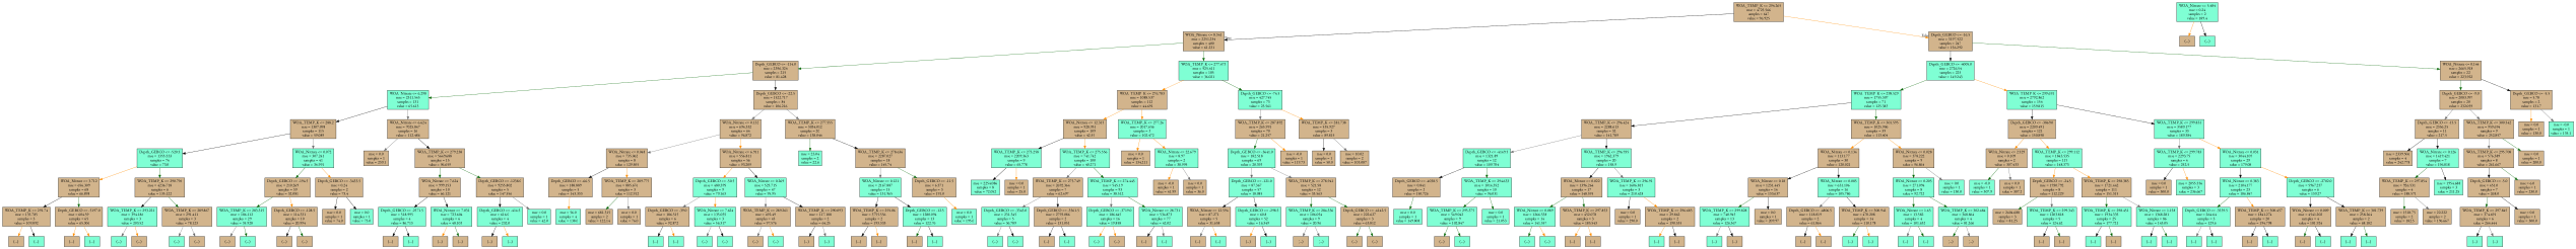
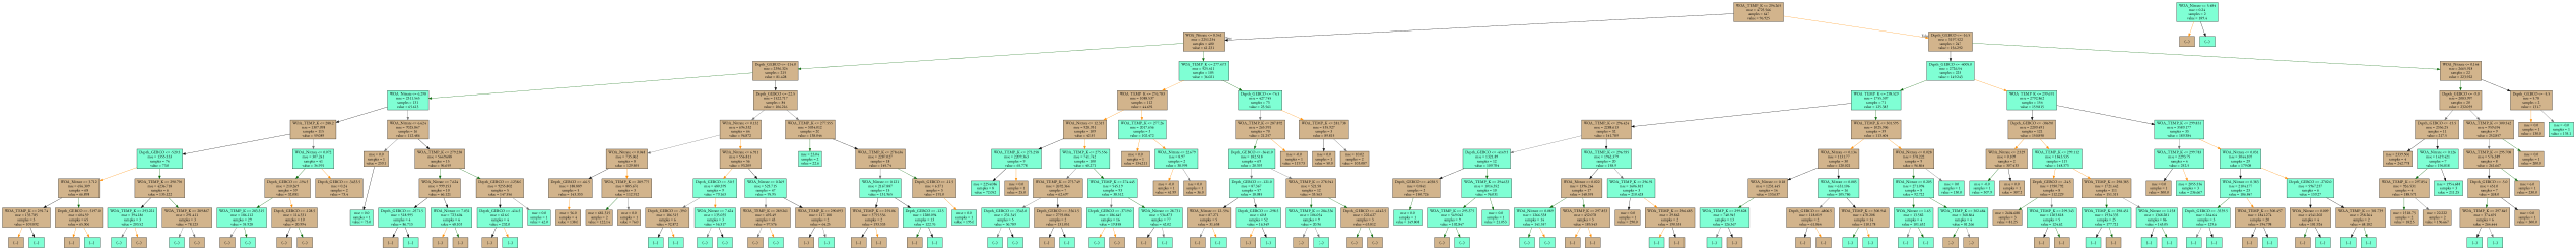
  digraph {
    fontname="EB Garamond"
    node [fillcolor=tan fontname="EB Garamond" shape=box style=filled]
    edge [color=black fontname="EB Garamond"]
    n1 [label="WOA_TEMP_K <= 294.265\nmse = 4725.566\nsamples = 647\nvalue = 96.925"]
    n2 [label="WOA_Nitrate <= 8.341\nmse = 2251.254\nsamples = 400\nvalue = 61.231"]
    n3 [label="Depth_GEBCO <= -16.5\nmse = 3197.522\nsamples = 247\nvalue = 156.292"]
    n4 [label="Depth_GEBCO <= -114.0\nmse = 2396.324\nsamples = 215\nvalue = 81.428"]
    n5 [fillcolor=aquamarine label="WOA_TEMP_K <= 277.473\nmse = 925.411\nsamples = 185\nvalue = 36.021"]
    n6 [fillcolor=aquamarine label="Depth_GEBCO <= -4005.0\nmse = 2726.54\nsamples = 225\nvalue = 149.243"]
    n7 [label="WOA_Nitrate <= 0.144\nmse = 2665.918\nsamples = 22\nvalue = 223.922"]
    n8 [fillcolor=aquamarine label="WOA_Nitrate <= 6.298\nmse = 2311.545\nsamples = 131\nvalue = 65.613"]
    n9 [label="Depth_GEBCO <= -22.5\nmse = 1522.717\nsamples = 84\nvalue = 106.216"]
    n10 [label="WOA_TEMP_K <= 276.783\nmse = 1088.537\nsamples = 112\nvalue = 44.691"]
    n11 [fillcolor=aquamarine label="Depth_GEBCO <= -74.5\nmse = 427.745\nsamples = 73\nvalue = 23.561"]
    n12 [label="WOA_TEMP_K <= 288.2\nmse = 1307.098\nsamples = 115\nvalue = 59.089"]
    n13 [label="WOA_Nitrate <= 6.624\nmse = 7025.847\nsamples = 16\nvalue = 112.486"]
    n14 [label="WOA_Nitrate <= 0.132\nmse = 694.332\nsamples = 64\nvalue = 96.872"]
    n15 [label="WOA_TEMP_K <= 277.555\nmse = 3034.012\nsamples = 20\nvalue = 138.044"]
    n16 [fillcolor=aquamarine label="WOA_Nitrate <= 0.072\nmse = 307.241\nsamples = 41\nvalue = 34.991"]
    n17 [fillcolor=aquamarine label="Depth_GEBCO <= -520.5\nmse = 1355.533\nsamples = 74\nvalue = 73.0"]
    n18 [label="mse = 0.0\nsamples = 1\nvalue = 239.1"]
    n19 [label="WOA_TEMP_K <= 279.238\nmse = 5649.688\nsamples = 15\nvalue = 96.659"]
    n20 [label="Depth_GEBCO <= -3433.5\nmse = 0.24\nsamples = 2\nvalue = 73.4"]
    n21 [label="Depth_GEBCO <= -194.5\nmse = 210.269\nsamples = 39\nvalue = 32.081"]
    n22 [label="WOA_Nitrate <= 3.712\nmse = 656.309\nsamples = 68\nvalue = 66.898"]
    n23 [label="WOA_TEMP_K <= 290.796\nmse = 4236.718\nsamples = 6\nvalue = 135.122"]
-   n24 [label="mse = 0.0\nsamples = 1\nvalue = 74.0"]
    n25 [fillcolor=aquamarine label="mse = 0.0\nsamples = 1\nvalue = 73.0"]
    n26 [fillcolor=aquamarine label="WOA_TEMP_K <= 283.315\nmse = 186.112\nsamples = 29\nvalue = 35.928"]
    n27 [label="Depth_GEBCO <= -128.5\nmse = 114.331\nsamples = 10\nvalue = 20.994"]
    n28 [label="(...)"]
    n29 [fillcolor=aquamarine label="(...)"]
    n30 [label="(...)"]
    n31 [label="(...)"]
    n32 [label="Depth_GEBCO <= -5197.0\nmse = 604.59\nsamples = 65\nvalue = 65.306"]
    n33 [label="WOA_TEMP_K <= 291.74\nmse = 135.785\nsamples = 3\nvalue = 109.892"]
    n34 [label="WOA_TEMP_K <= 289.867\nmse = 291.411\nsamples = 3\nvalue = 78.123"]
    n35 [fillcolor=aquamarine label="WOA_TEMP_K <= 293.221\nmse = 394.186\nsamples = 3\nvalue = 203.52"]
    n36 [label="(...)"]
    n37 [fillcolor=aquamarine label="(...)"]
    n38 [label="(...)"]
    n39 [fillcolor=aquamarine label="(...)"]
    n40 [fillcolor=aquamarine label="(...)"]
    n41 [label="(...)"]
    n42 [fillcolor=aquamarine label="(...)"]
    n43 [label="(...)"]
    n44 [label="Depth_GEBCO <= -1238.0\nmse = 9255.802\nsamples = 5\nvalue = 147.556"]
    n45 [label="WOA_Nitrate <= 7.624\nmse = 999.153\nsamples = 10\nvalue = 66.121"]
    n46 [fillcolor=aquamarine label="mse = 0.0\nsamples = 1\nvalue = 42.0"]
    n47 [fillcolor=aquamarine label="Depth_GEBCO <= -414.5\nmse = 616.0\nsamples = 4\nvalue = 232.0"]
    n48 [fillcolor=aquamarine label="WOA_Nitrate <= 7.031\nmse = 723.604\nsamples = 6\nvalue = 48.103"]
    n49 [fillcolor=aquamarine label="Depth_GEBCO <= -2571.5\nmse = 518.995\nsamples = 4\nvalue = 86.713"]
    n50 [label="(...)"]
    n51 [fillcolor=aquamarine label="(...)"]
    n52 [label="(...)"]
    n53 [label="(...)"]
    n54 [label="(...)"]
    n55 [fillcolor=aquamarine label="(...)"]
    n56 [label="WOA_Nitrate <= 0.048\nmse = 735.062\nsamples = 8\nvalue = 129.505"]
    n57 [label="WOA_Nitrate <= 6.911\nmse = 556.811\nsamples = 56\nvalue = 93.209"]
    n58 [fillcolor=aquamarine label="mse = 23.04\nsamples = 2\nvalue = 22.6"]
    n59 [label="WOA_TEMP_K <= 278.636\nmse = 2287.027\nsamples = 18\nvalue = 145.74"]
    n60 [label="WOA_TEMP_K <= 289.779\nmse = 885.676\nsamples = 3\nvalue = 112.912"]
    n61 [label="Depth_GEBCO <= -66.5\nmse = 188.889\nsamples = 5\nvalue = 143.333"]
    n62 [fillcolor=aquamarine label="WOA_Nitrate <= 0.269\nmse = 525.715\nsamples = 47\nvalue = 95.95"]
    n63 [fillcolor=aquamarine label="Depth_GEBCO <= -50.5\nmse = 480.395\nsamples = 9\nvalue = 79.163"]
    n64 [label="mse = 0.0\nsamples = 1\nvalue = 76.0"]
    n65 [label="mse = 681.315\nsamples = 2\nvalue = 122.14"]
-   n66 [fillcolor=aquamarine label="mse = 56.0\nsamples = 4\nvalue = 138.0"]
+   n66 [label="mse = 56.0\nsamples = 4\nvalue = 138.0"]
    n67 [label="WOA_TEMP_K <= 290.093\nmse = 117.188\nsamples = 2\nvalue = 64.25"]
    n68 [label="WOA_TEMP_K <= 289.261\nmse = 492.49\nsamples = 45\nvalue = 97.576"]
    n69 [fillcolor=aquamarine label="WOA_Nitrate <= 7.624\nmse = 135.035\nsamples = 3\nvalue = 56.317"]
    n70 [label="Depth_GEBCO <= -39.0\nmse = 186.515\nsamples = 6\nvalue = 92.872"]
    n71 [label="(...)"]
    n72 [fillcolor=aquamarine label="(...)"]
    n73 [label="(...)"]
    n74 [fillcolor=aquamarine label="(...)"]
    n75 [fillcolor=aquamarine label="(...)"]
    n76 [fillcolor=aquamarine label="(...)"]
    n77 [fillcolor=aquamarine label="(...)"]
    n78 [fillcolor=aquamarine label="(...)"]
    n79 [label="Depth_GEBCO <= -11.5\nmse = 6.571\nsamples = 3\nvalue = 191.0"]
    n80 [fillcolor=aquamarine label="WOA_Nitrate <= 0.121\nmse = 2167.887\nsamples = 15\nvalue = 131.965"]
    n81 [fillcolor=aquamarine label="mse = 0.0\nsamples = 1\nvalue = 195.0"]
    n82 [label="WOA_TEMP_K <= 291.06\nmse = 3755.556\nsamples = 2\nvalue = 193.333"]
    n83 [fillcolor=aquamarine label="Depth_GEBCO <= -12.5\nmse = 1280.094\nsamples = 13\nvalue = 122.76"]
    n84 [fillcolor=aquamarine label="WOA_Nitrate <= 5.484\nmse = 0.24\nsamples = 2\nvalue = 189.4"]
    n85 [label="(...)"]
    n86 [fillcolor=aquamarine label="(...)"]
    n87 [label="(...)"]
    n88 [label="(...)"]
    n89 [label="(...)"]
    n90 [fillcolor=aquamarine label="(...)"]
    n91 [label="WOA_Nitrate <= 12.315\nmse = 928.931\nsamples = 109\nvalue = 42.59"]
    n92 [fillcolor=aquamarine label="WOA_TEMP_K <= 277.26\nmse = 2017.656\nsamples = 3\nvalue = 102.472"]
    n93 [label="WOA_TEMP_K <= 287.892\nmse = 265.991\nsamples = 70\nvalue = 21.257"]
    n94 [label="WOA_TEMP_K <= 281.738\nmse = 535.927\nsamples = 3\nvalue = 89.815"]
    n95 [fillcolor=aquamarine label="WOA_TEMP_K <= 273.258\nmse = 2209.363\nsamples = 9\nvalue = 65.778"]
    n96 [fillcolor=aquamarine label="WOA_TEMP_K <= 275.556\nmse = 741.742\nsamples = 100\nvalue = 40.271"]
    n97 [label="mse = 0.0\nsamples = 1\nvalue = 134.211"]
    n98 [fillcolor=aquamarine label="WOA_Nitrate <= 22.679\nmse = 8.97\nsamples = 2\nvalue = 38.995"]
    n99 [label="mse = 0.0\nsamples = 1\nvalue = 25.0"]
    n100 [fillcolor=aquamarine label="mse = 2254.086\nsamples = 8\nvalue = 72.052"]
    n101 [fillcolor=aquamarine label="WOA_TEMP_K <= 274.445\nmse = 545.19\nsamples = 93\nvalue = 38.512"]
    n102 [label="WOA_TEMP_K <= 275.749\nmse = 2692.364\nsamples = 7\nvalue = 62.497"]
    n103 [fillcolor=aquamarine label="WOA_Nitrate <= 28.731\nmse = 534.873\nsamples = 77\nvalue = 42.02"]
    n104 [fillcolor=aquamarine label="Depth_GEBCO <= -3719.0\nmse = 186.649\nsamples = 16\nvalue = 19.858"]
    n105 [label="Depth_GEBCO <= -3561.5\nmse = 2793.086\nsamples = 2\nvalue = 131.051"]
    n106 [fillcolor=aquamarine label="Depth_GEBCO <= -3343.0\nmse = 231.345\nsamples = 5\nvalue = 36.789"]
    n107 [label="(...)"]
    n108 [fillcolor=aquamarine label="(...)"]
    n109 [fillcolor=aquamarine label="(...)"]
    n110 [label="(...)"]
    n111 [label="(...)"]
    n112 [fillcolor=aquamarine label="(...)"]
    n113 [fillcolor=aquamarine label="(...)"]
    n114 [fillcolor=aquamarine label="(...)"]
    n115 [label="mse = 0.0\nsamples = 1\nvalue = 36.0"]
    n116 [label="mse = -0.0\nsamples = 1\nvalue = 41.99"]
    n117 [fillcolor=aquamarine label="Depth_GEBCO <= -3641.0\nmse = 182.518\nsamples = 69\nvalue = 20.393"]
    n118 [label="mse = -0.0\nsamples = 1\nvalue = 119.73"]
    n119 [label="mse = 0.0\nsamples = 1\nvalue = 50.0"]
    n120 [label="mse = 10.02\nsamples = 2\nvalue = 103.087"]
    n121 [label="WOA_TEMP_K <= 278.941\nmse = 521.58\nsamples = 12\nvalue = 33.563"]
    n122 [fillcolor=aquamarine label="Depth_GEBCO <= -121.0\nmse = 87.367\nsamples = 57\nvalue = 18.085"]
    n123 [label="Depth_GEBCO <= -4142.5\nmse = 222.627\nsamples = 3\nvalue = 63.812"]
    n124 [fillcolor=aquamarine label="WOA_TEMP_K <= 284.336\nmse = 106.054\nsamples = 9\nvalue = 20.96"]
    n125 [fillcolor=aquamarine label="Depth_GEBCO <= -298.5\nmse = 60.8\nsamples = 52\nvalue = 16.349"]
    n126 [label="WOA_Nitrate <= 12.594\nmse = 87.271\nsamples = 5\nvalue = 31.658"]
    n127 [label="(...)"]
    n128 [label="(...)"]
    n129 [label="(...)"]
    n130 [fillcolor=aquamarine label="(...)"]
    n131 [label="(...)"]
    n132 [fillcolor=aquamarine label="(...)"]
    n133 [label="(...)"]
    n134 [fillcolor=aquamarine label="(...)"]
    n135 [fillcolor=aquamarine label="WOA_TEMP_K <= 298.529\nmse = 1755.307\nsamples = 71\nvalue = 125.383"]
    n136 [fillcolor=aquamarine label="WOA_TEMP_K <= 299.691\nmse = 2792.862\nsamples = 154\nvalue = 159.815"]
    n137 [label="Depth_GEBCO <= -9.0\nmse = 2083.997\nsamples = 20\nvalue = 232.059"]
    n138 [label="Depth_GEBCO <= -5.5\nmse = 5.78\nsamples = 2\nvalue = 131.7"]
    n139 [label="WOA_TEMP_K <= 296.424\nmse = 2288.613\nsamples = 32\nvalue = 141.789"]
    n140 [label="WOA_TEMP_K <= 301.595\nmse = 1025.906\nsamples = 39\nvalue = 113.404"]
    n141 [label="Depth_GEBCO <= -3869.0\nmse = 2209.491\nsamples = 121\nvalue = 150.898"]
    n142 [fillcolor=aquamarine label="WOA_TEMP_K <= 299.831\nmse = 3589.177\nsamples = 33\nvalue = 189.384"]
    n143 [fillcolor=aquamarine label="Depth_GEBCO <= -4149.5\nmse = 1321.89\nsamples = 12\nvalue = 109.704"]
    n144 [fillcolor=aquamarine label="WOA_TEMP_K <= 296.935\nmse = 1962.379\nsamples = 20\nvalue = 158.9"]
    n145 [label="WOA_Nitrate <= 0.134\nmse = 1131.77\nsamples = 30\nvalue = 120.021"]
    n146 [label="WOA_Nitrate <= 0.028\nmse = 378.222\nsamples = 9\nvalue = 96.864"]
    n147 [fillcolor=aquamarine label="WOA_TEMP_K <= 294.633\nmse = 1014.352\nsamples = 10\nvalue = 96.031"]
    n148 [label="Depth_GEBCO <= -4038.5\nmse = 0.841\nsamples = 2\nvalue = 150.726"]
    n149 [fillcolor=aquamarine label="WOA_TEMP_K <= 296.91\nmse = 1606.815\nsamples = 3\nvalue = 210.428"]
    n150 [label="WOA_Nitrate <= 0.022\nmse = 1396.264\nsamples = 17\nvalue = 148.595"]
    n151 [fillcolor=aquamarine label="mse = 0.0\nsamples = 1\nvalue = 21.053"]
    n152 [fillcolor=aquamarine label="WOA_TEMP_K <= 295.375\nmse = 549.042\nsamples = 9\nvalue = 102.847"]
    n153 [fillcolor=aquamarine label="mse = 0.0\nsamples = 1\nvalue = 149.808"]
    n154 [label="(...)"]
    n155 [fillcolor=aquamarine label="(...)"]
    n156 [label="WOA_TEMP_K <= 296.685\nmse = 29.862\nsamples = 2\nvalue = 190.535"]
    n157 [label="mse = 0.0\nsamples = 1\nvalue = 290.0"]
    n158 [label="WOA_TEMP_K <= 297.853\nmse = 452.078\nsamples = 3\nvalue = 185.543"]
    n159 [fillcolor=aquamarine label="WOA_Nitrate <= 0.089\nmse = 1266.538\nsamples = 14\nvalue = 141.557"]
    n160 [fillcolor=aquamarine label="(...)"]
    n161 [label="(...)"]
    n162 [label="(...)"]
    n163 [label="(...)"]
    n164 [fillcolor=aquamarine label="(...)"]
    n165 [fillcolor=aquamarine label="(...)"]
    n166 [fillcolor=aquamarine label="WOA_Nitrate <= 0.085\nmse = 631.106\nsamples = 16\nvalue = 105.786"]
    n167 [label="WOA_Nitrate <= 0.18\nmse = 1231.445\nsamples = 14\nvalue = 133.637"]
    n168 [fillcolor=aquamarine label="mse = 0.0\nsamples = 1\nvalue = 130.0"]
    n169 [fillcolor=aquamarine label="WOA_Nitrate <= 0.205\nmse = 271.094\nsamples = 8\nvalue = 92.722"]
    n170 [label="WOA_TEMP_K <= 300.941\nmse = 470.208\nsamples = 14\nvalue = 110.178"]
    n171 [label="Depth_GEBCO <= -4806.5\nmse = 118.019\nsamples = 2\nvalue = 61.864"]
-   n172 [label="mse = 0.0\nsamples = 1\nvalue = 209.97"]
    n173 [fillcolor=aquamarine label="WOA_TEMP_K <= 299.828\nmse = 740.945\nsamples = 13\nvalue = 126.367"]
    n174 [fillcolor=aquamarine label="(...)"]
    n175 [fillcolor=aquamarine label="(...)"]
    n176 [label="(...)"]
    n177 [label="(...)"]
    n178 [fillcolor=aquamarine label="(...)"]
    n179 [label="(...)"]
    n180 [fillcolor=aquamarine label="WOA_TEMP_K <= 302.484\nmse = 368.864\nsamples = 4\nvalue = 81.266"]
    n181 [fillcolor=aquamarine label="WOA_Nitrate <= 1.65\nmse = 13.582\nsamples = 4\nvalue = 101.632"]
    n182 [label="(...)"]
    n183 [label="(...)"]
    n184 [fillcolor=aquamarine label="(...)"]
    n185 [fillcolor=aquamarine label="(...)"]
    n186 [label="WOA_Nitrate <= 2.529\nmse = 0.109\nsamples = 2\nvalue = 307.433"]
    n187 [fillcolor=aquamarine label="WOA_TEMP_K <= 299.112\nmse = 1843.535\nsamples = 119\nvalue = 148.373"]
    n188 [fillcolor=aquamarine label="WOA_TEMP_K <= 299.783\nmse = 2293.75\nsamples = 4\nvalue = 252.5"]
    n189 [fillcolor=aquamarine label="WOA_Nitrate <= 0.031\nmse = 3044.109\nsamples = 29\nvalue = 179.08"]
    n190 [label="mse = 0.0\nsamples = 1\nvalue = 307.2"]
    n191 [fillcolor=aquamarine label="mse = -0.0\nsamples = 1\nvalue = 307.9"]
    n192 [label="WOA_TEMP_K <= 298.385\nmse = 1721.442\nsamples = 111\nvalue = 151.315"]
    n193 [label="Depth_GEBCO <= -24.5\nmse = 1930.792\nsamples = 8\nvalue = 112.229"]
    n194 [fillcolor=aquamarine label="WOA_Nitrate <= 1.158\nmse = 1368.281\nsamples = 86\nvalue = 143.05"]
    n195 [fillcolor=aquamarine label="WOA_TEMP_K <= 298.451\nmse = 1934.335\nsamples = 25\nvalue = 177.721"]
    n196 [fillcolor=aquamarine label="WOA_TEMP_K <= 299.343\nmse = 1203.818\nsamples = 5\nvalue = 124.62"]
    n197 [label="mse = 2404.688\nsamples = 3\nvalue = 81.25"]
    n198 [fillcolor=aquamarine label="(...)"]
    n199 [fillcolor=aquamarine label="(...)"]
    n200 [fillcolor=aquamarine label="(...)"]
    n201 [label="(...)"]
    n202 [label="(...)"]
    n203 [label="(...)"]
    n204 [fillcolor=aquamarine label="mse = 2055.556\nsamples = 3\nvalue = 236.667"]
    n205 [label="mse = 0.0\nsamples = 1\nvalue = 300.0"]
    n206 [fillcolor=aquamarine label="Depth_GEBCO <= -2702.0\nmse = 5967.257\nsamples = 6\nvalue = 139.27"]
    n207 [fillcolor=aquamarine label="WOA_Nitrate <= 0.383\nmse = 2104.177\nsamples = 23\nvalue = 186.847"]
    n208 [label="WOA_TEMP_K <= 301.739\nmse = 258.264\nsamples = 2\nvalue = 68.182"]
    n209 [label="WOA_Nitrate <= 0.009\nmse = 4541.202\nsamples = 4\nvalue = 181.924"]
    n210 [label="WOA_TEMP_K <= 300.457\nmse = 1841.274\nsamples = 20\nvalue = 194.798"]
    n211 [fillcolor=aquamarine label="Depth_GEBCO <= -3539.5\nmse = 264.64\nsamples = 3\nvalue = 129.6"]
    n212 [fillcolor=aquamarine label="(...)"]
    n213 [fillcolor=aquamarine label="(...)"]
    n214 [label="(...)"]
    n215 [fillcolor=aquamarine label="(...)"]
    n216 [label="(...)"]
    n217 [fillcolor=aquamarine label="(...)"]
    n218 [fillcolor=aquamarine label="(...)"]
    n219 [fillcolor=aquamarine label="(...)"]
    n220 [label="Depth_GEBCO <= -15.5\nmse = 2356.25\nsamples = 11\nvalue = 217.5"]
    n221 [label="WOA_TEMP_K <= 300.542\nmse = 959.694\nsamples = 9\nvalue = 252.857"]
    n222 [label="mse = 0.0\nsamples = 1\nvalue = 130.0"]
    n223 [fillcolor=aquamarine label="mse = -0.0\nsamples = 1\nvalue = 135.1"]
    n224 [label="mse = 2339.506\nsamples = 4\nvalue = 242.778"]
    n225 [fillcolor=aquamarine label="WOA_Nitrate <= 0.126\nmse = 1419.421\nsamples = 7\nvalue = 196.818"]
    n226 [label="WOA_TEMP_K <= 295.708\nmse = 576.389\nsamples = 8\nvalue = 261.667"]
    n227 [label="mse = 0.0\nsamples = 1\nvalue = 200.0"]
    n228 [fillcolor=aquamarine label="mse = 1954.688\nsamples = 3\nvalue = 211.25"]
    n229 [label="WOA_TEMP_K <= 297.854\nmse = 926.531\nsamples = 4\nvalue = 188.571"]
    n230 [label="mse = 22.222\nsamples = 2\nvalue = 196.667"]
    n231 [label="mse = 1518.75\nsamples = 2\nvalue = 182.5"]
    n232 [label="mse = 6.0\nsamples = 1\nvalue = 230.0"]
    n233 [label="Depth_GEBCO <= -5.0\nmse = 451.0\nsamples = 7\nvalue = 268.0"]
    n234 [label="mse = 0.0\nsamples = 1\nvalue = 300.0"]
    n235 [label="WOA_TEMP_K <= 297.849\nmse = 374.691\nsamples = 6\nvalue = 264.444"]
    n236 [fillcolor=aquamarine label="(...)"]
    n237 [fillcolor=aquamarine label="(...)"]
    n1 -> n2 [headlabel=True labelangle=45 labeldistance=2.5]
    n1 -> n3 [color=darkorange headlabel=False labelangle=-45 labeldistance=2.5]
    n2 -> n4 [color=darkgreen]
    n2 -> n5 [color=darkgreen]
    n3 -> n6
    n3 -> n7 [color=darkgreen]
    n4 -> n8 [color=darkgreen]
    n4 -> n9
    n5 -> n10 [color=darkorange]
    n5 -> n11 [color=darkgreen]
    n6 -> n135 [color=darkgreen]
    n6 -> n136 [color=darkorange]
    n7 -> n137 [color=darkgreen]
    n7 -> n138
    n8 -> n12
    n8 -> n13 [color=gray40]
    n9 -> n14 [color=gray40]
    n9 -> n15 [color=gray40]
    n10 -> n91 [color=darkorange]
    n10 -> n92 [color=darkorange]
    n11 -> n93 [color=gray40]
    n11 -> n94 [color=darkorange]
    n12 -> n16 [color=gray40]
    n12 -> n17
    n13 -> n18 [color=gray40]
    n13 -> n19
    n14 -> n56 [color=gray40]
    n14 -> n57 [color=darkorange]
    n15 -> n58 [color=darkgreen]
    n15 -> n59
    n16 -> n20 [color=darkorange]
    n16 -> n21 [color=darkgreen]
    n17 -> n22 [color=darkorange]
    n17 -> n23 [color=darkgreen]
    n19 -> n44 [color=darkgreen]
    n19 -> n45 [color=darkgreen]
-   n20 -> n24
-   n20 -> n25
+   n18 -> n25
    n21 -> n26 [color=darkgreen]
    n21 -> n27 [color=darkorange]
    n22 -> n32 [color=darkgreen]
    n22 -> n33
    n23 -> n34 [color=darkgreen]
    n23 -> n35
    n26 -> n28 [color=gray40]
    n26 -> n29 [color=darkgreen]
    n27 -> n30
    n27 -> n31 [color=darkgreen]
    n32 -> n36 [color=darkorange]
    n32 -> n37 [color=darkorange]
    n33 -> n38 [color=darkorange]
    n33 -> n39
    n34 -> n40 [color=gray40]
    n34 -> n41 [color=gray40]
    n35 -> n42 [color=gray40]
    n35 -> n43 [color=darkorange]
    n44 -> n46 [color=gray40]
    n44 -> n47
    n45 -> n48
    n45 -> n49
    n47 -> n50
    n47 -> n51 [color=darkorange]
    n48 -> n52 [color=darkorange]
    n48 -> n53 [color=darkgreen]
    n49 -> n54
    n49 -> n55
    n56 -> n60 [color=darkorange]
    n56 -> n61
    n57 -> n62
    n57 -> n63 [color=darkorange]
    n59 -> n79 [color=darkgreen]
    n59 -> n80 [color=gray40]
    n60 -> n64 [color=gray40]
    n60 -> n65 [color=darkgreen]
    n61 -> n66 [color=darkorange]
    n62 -> n67
    n62 -> n68 [color=gray40]
    n63 -> n69 [color=darkorange]
    n63 -> n70 [color=gray40]
    n67 -> n71
    n67 -> n72 [color=gray40]
    n68 -> n73 [color=gray40]
    n68 -> n74 [color=darkorange]
    n69 -> n75 [color=gray40]
    n69 -> n76
    n70 -> n77
    n70 -> n78 [color=darkorange]
    n79 -> n81 [color=darkorange]
    n80 -> n82
    n80 -> n83
    n82 -> n87
    n82 -> n88 [color=darkorange]
    n83 -> n89 [color=darkgreen]
    n83 -> n90
    n84 -> n85 [color=darkorange]
    n84 -> n86
    n91 -> n95
    n91 -> n96 [color=darkorange]
    n92 -> n97 [color=darkorange]
    n92 -> n98 [color=darkorange]
    n93 -> n117 [color=darkgreen]
    n93 -> n118 [color=darkorange]
    n94 -> n119
    n94 -> n120 [color=gray40]
    n95 -> n99 [color=darkorange]
    n95 -> n100
    n96 -> n101 [color=darkgreen]
    n96 -> n102 [color=gray40]
    n98 -> n115 [color=gray40]
    n98 -> n116 [color=darkorange]
    n101 -> n103 [color=darkgreen]
    n101 -> n104 [color=gray40]
    n102 -> n105
    n102 -> n106 [color=gray40]
    n103 -> n107
    n103 -> n108 [color=gray40]
    n104 -> n109 [color=darkorange]
    n104 -> n110 [color=darkorange]
    n105 -> n111
    n105 -> n112
    n106 -> n113 [color=gray40]
    n106 -> n114
    n117 -> n121 [color=gray40]
    n117 -> n122 [color=gray40]
    n121 -> n123 [color=darkgreen]
    n121 -> n124 [color=darkgreen]
    n122 -> n125
    n122 -> n126
    n123 -> n127 [color=darkgreen]
    n123 -> n128 [color=darkgreen]
    n124 -> n129 [color=gray40]
    n124 -> n130 [color=gray40]
    n125 -> n131 [color=darkorange]
    n125 -> n132
    n126 -> n133 [color=gray40]
    n126 -> n134 [color=darkorange]
    n135 -> n139
    n135 -> n140 [color=darkgreen]
    n136 -> n141
    n136 -> n142
    n137 -> n220 [color=gray40]
    n137 -> n221 [color=gray40]
    n138 -> n222 [color=darkorange]
    n138 -> n223 [color=gray40]
    n139 -> n143 [color=gray40]
    n139 -> n144
    n140 -> n145 [color=darkorange]
    n140 -> n146 [color=darkorange]
    n141 -> n186 [color=darkorange]
    n141 -> n187 [color=darkorange]
    n142 -> n188 [color=gray40]
    n142 -> n189 [color=darkorange]
    n143 -> n147 [color=darkgreen]
    n143 -> n148
    n144 -> n149 [color=gray40]
    n144 -> n150
    n145 -> n166
    n145 -> n167
    n146 -> n168 [color=gray40]
    n146 -> n169 [color=darkgreen]
    n147 -> n151 [color=darkgreen]
    n147 -> n152 [color=darkgreen]
    n148 -> n153 [color=darkgreen]
    n149 -> n156 [color=darkorange]
    n149 -> n157
    n150 -> n158 [color=darkgreen]
    n150 -> n159 [color=darkgreen]
    n152 -> n154 [color=darkgreen]
    n152 -> n155 [color=darkgreen]
    n156 -> n160 [color=darkorange]
    n156 -> n161
    n158 -> n162 [color=darkorange]
    n158 -> n163 [color=darkorange]
    n159 -> n164 [color=darkgreen]
    n159 -> n165 [color=darkorange]
    n166 -> n170
    n166 -> n171 [color=gray40]
-   n167 -> n172
    n167 -> n173 [color=darkgreen]
    n169 -> n180 [color=darkgreen]
    n169 -> n181 [color=darkgreen]
    n170 -> n174 [color=darkgreen]
    n170 -> n175 [color=darkorange]
    n171 -> n176
    n171 -> n177 [color=darkorange]
    n173 -> n178 [color=gray40]
    n173 -> n179
    n180 -> n182 [color=darkgreen]
    n180 -> n183 [color=gray40]
    n181 -> n184 [color=gray40]
    n181 -> n185 [color=darkgreen]
-   n186 -> n190 [color=gray40]
+   n186 -> n190
    n186 -> n191 [color=darkgreen]
    n187 -> n192 [color=darkorange]
    n187 -> n193 [color=darkorange]
    n188 -> n204 [color=darkorange]
    n188 -> n205
    n189 -> n206 [color=darkorange]
    n189 -> n207
    n192 -> n194 [color=gray40]
    n192 -> n195 [color=darkgreen]
    n193 -> n196 [color=gray40]
    n193 -> n197 [color=darkgreen]
    n194 -> n198
    n194 -> n199 [color=darkgreen]
    n195 -> n200
    n195 -> n201 [color=darkgreen]
    n196 -> n202
    n196 -> n203 [color=darkgreen]
    n206 -> n208
    n206 -> n209
    n207 -> n210 [color=darkorange]
    n207 -> n211 [color=darkgreen]
    n208 -> n212
    n208 -> n213 [color=darkgreen]
    n209 -> n214 [color=darkgreen]
    n209 -> n215
    n210 -> n216
    n210 -> n217
    n211 -> n218 [color=gray40]
    n211 -> n219
    n220 -> n224
    n220 -> n225
    n221 -> n226 [color=gray40]
    n221 -> n227 [color=darkgreen]
    n225 -> n228
    n225 -> n229 [color=darkgreen]
    n226 -> n232 [color=darkgreen]
    n226 -> n233
    n229 -> n230 [color=gray40]
    n229 -> n231 [color=darkgreen]
    n233 -> n234
    n233 -> n235 [color=darkgreen]
    n235 -> n236
    n235 -> n237 [color=gray40]
  }
